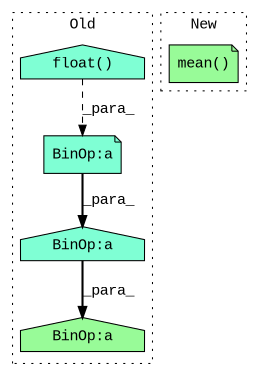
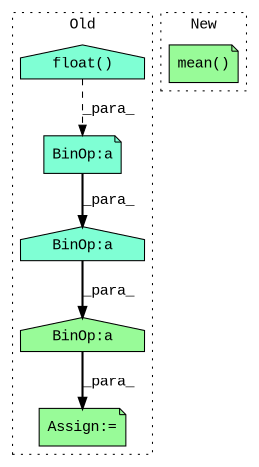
  digraph {
    fontname="Liberation Mono"
    node [a=82 l=3 shape=house style=filled fillcolor=aquamarine fontname="Liberation Mono"]
    edge [style=bold fontname="Liberation Mono"]
    n1 [a=75 l=22 label="float()" s=5513]
+   n2 [a=68 label="Assign:=" s=5708 shape=note fillcolor=palegreen]
    n3 [label="BinOp:a" s=5717 fillcolor=palegreen]
    n4 [label="BinOp:a" s=5505 shape=note]
    n5 [label="BinOp:a" s=5667]
    n6 [a=75 l=38 label="mean()" s=5916 shape=note fillcolor=palegreen]
    subgraph cluster_1 {
      label=Old
      style=dotted
      n1
+     n2
      n3
      n4
      n5
    }
    subgraph cluster_2 {
      label=New
      style=dotted
      n6
    }
    n1 -> n4 [label=_para_ style=dashed]
+   n3 -> n2 [label=_para_]
    n4 -> n5 [label=_para_]
    n5 -> n3 [label=_para_]
  }
